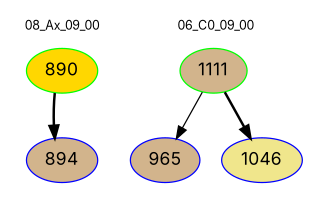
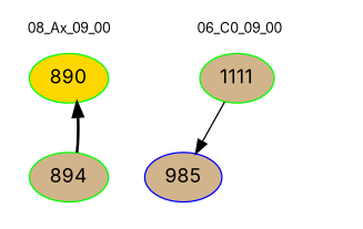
  digraph {
    fontname=Inter
    node [color=blue fillcolor=tan fontname=Inter style=filled]
    edge [color=black fontname=Inter style=bold]
    n1 [color=green fillcolor=gold label=890]
-   n2 [label=894]
+   n2 [color=green label=894]
    n3 [color=green label=1111]
-   n4 [label=965]
-   n5 [fillcolor=khaki label=1046]
+   n4 [label=985]
    subgraph cluster_1 {
      color=white
      fontsize=10
      label="08_Ax_09_00"
      n1
      n2
    }
    subgraph cluster_2 {
      color=white
      fontsize=10
      label="06_C0_09_00"
      n3
      n4
-     n5
    }
-   n1 -> n2
+   n2 -> n1
    n3 -> n4 [style=solid]
-   n3 -> n5
  }
